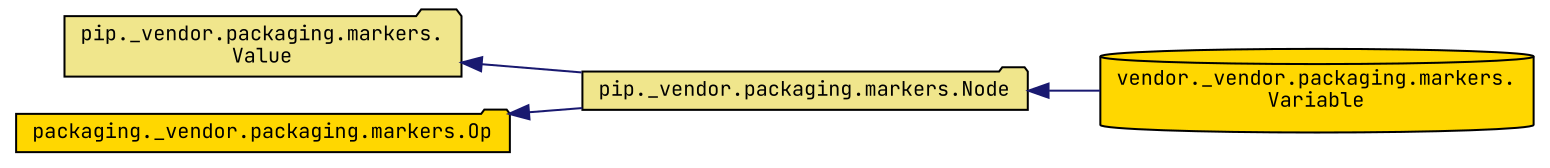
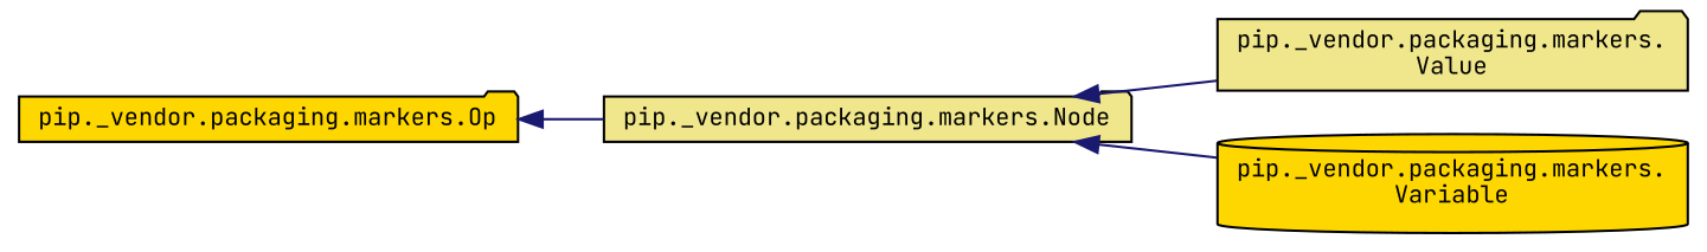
  digraph {
    fontname="JetBrains Mono"
    rankdir=LR
    node [color=black fillcolor=khaki fontname="JetBrains Mono" fontsize=10 shape=folder style=filled]
    edge [color=midnightblue dir=back fontname="JetBrains Mono" fontsize=10 labelfontname=Helvetica labelfontsize=10 style=solid]
    n1 [fontcolor=black height=0.2 label="pip._vendor.packaging.markers.Node" width=0.4]
    n2 [height=0.2 label="pip._vendor.packaging.markers.\lValue" width=0.4]
-   n3 [fillcolor=gold height=0.2 label="vendor._vendor.packaging.markers.\lVariable" shape=cylinder width=0.4]
-   n4 [fillcolor=gold height=0.2 label="packaging._vendor.packaging.markers.Op" width=0.4]
-   n2 -> n1
+   n3 [fillcolor=gold height=0.2 label="pip._vendor.packaging.markers.\lVariable" shape=cylinder width=0.4]
+   n4 [fillcolor=gold height=0.2 label="pip._vendor.packaging.markers.Op" width=0.4]
+   n1 -> n2
    n1 -> n3
    n4 -> n1
  }
